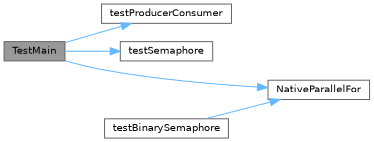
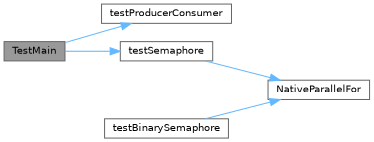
  digraph {
    rankdir=LR
    node [color=grey40 fillcolor=white fontname=Helvetica fontsize=10 shape=box style=filled]
    edge [color=steelblue1 fontname=Helvetica fontsize=10 labelfontname=Helvetica labelfontsize=10 style=solid]
    n1 [color=gray40 fillcolor=grey60 fontcolor=black height=0.2 label=TestMain width=0.4]
    n2 [height=0.2 label=testProducerConsumer width=0.4]
    n3 [height=0.2 label=testSemaphore width=0.4]
    n4 [height=0.2 label=testBinarySemaphore width=0.4]
    n5 [height=0.2 label=NativeParallelFor width=0.4]
    n1 -> n2
    n1 -> n3
-   n1 -> n5
+   n3 -> n5
    n4 -> n5
  }
